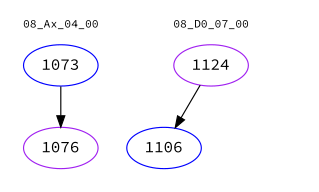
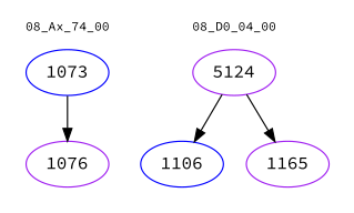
  digraph {
    fontname="Source Code Pro"
    node [color=purple fontname="Source Code Pro"]
    edge [color=black fontname="Source Code Pro"]
    n1 [color=blue label=1073]
    n2 [label=1076]
-   n3 [label=1124]
+   n3 [label=5124]
    n4 [color=blue label=1106]
+   n5 [label=1165]
    subgraph cluster_1 {
      color=white
      fontsize=10
-     label="08_Ax_04_00"
+     label="08_Ax_74_00"
      n1
      n2
    }
    subgraph cluster_2 {
      color=white
      fontsize=10
-     label="08_D0_07_00"
+     label="08_D0_04_00"
      n3
      n4
+     n5
    }
    n1 -> n2
    n3 -> n4
+   n3 -> n5
  }
